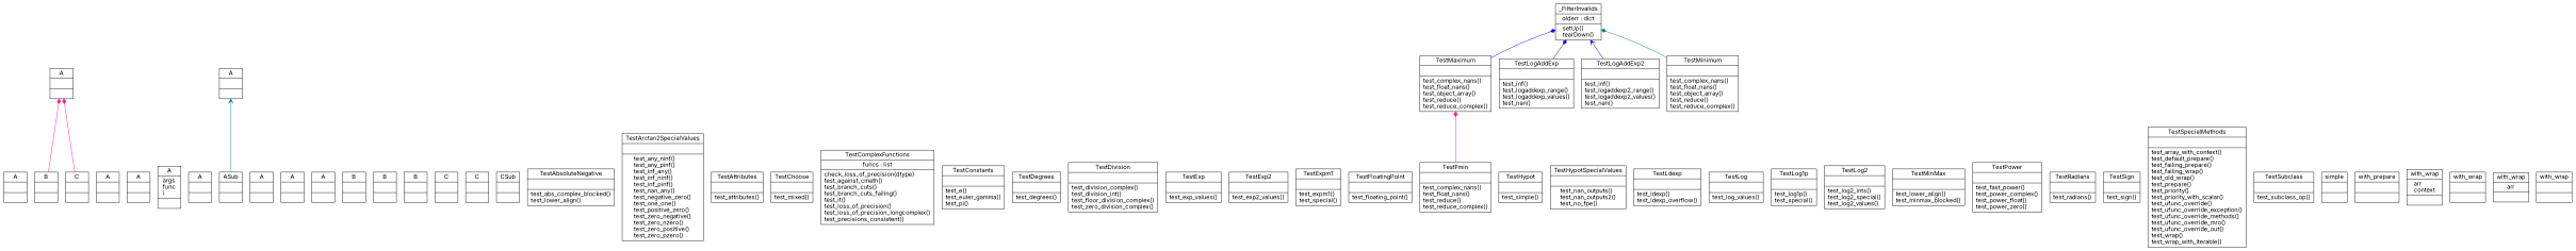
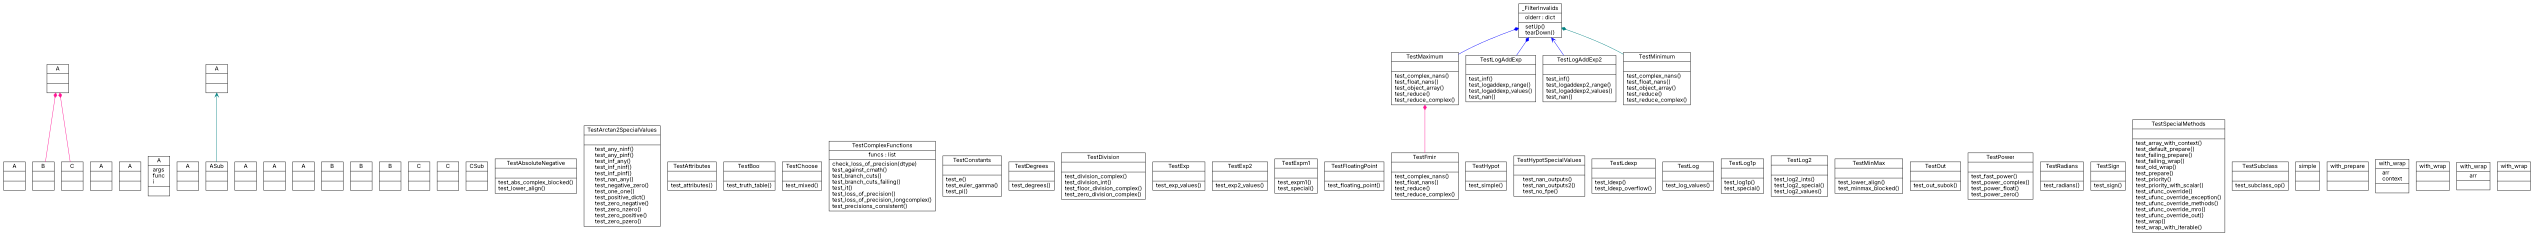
  digraph {
    fontname=Inter
    rankdir=BT
    node [color=black fontcolor=black fontname=Inter shape=record style=solid]
    edge [arrowhead=diamond arrowtail=none color=deeppink fontname=Inter]
    n1 [label=<{A|<br ALIGN="LEFT"/>|}>]
    n2 [label=<{A|<br ALIGN="LEFT"/>|}>]
    n3 [label=<{A|<br ALIGN="LEFT"/>|}>]
    n4 [label=<{A|<br ALIGN="LEFT"/>|}>]
    n5 [label=<{A|args<br ALIGN="LEFT"/>func<br ALIGN="LEFT"/>i<br ALIGN="LEFT"/>|}>]
    n6 [label=<{A|<br ALIGN="LEFT"/>|}>]
    n7 [label=<{A|<br ALIGN="LEFT"/>|}>]
    n8 [label=<{A|<br ALIGN="LEFT"/>|}>]
    n9 [label=<{A|<br ALIGN="LEFT"/>|}>]
    n10 [label=<{A|<br ALIGN="LEFT"/>|}>]
    n11 [label=<{ASub|<br ALIGN="LEFT"/>|}>]
    n12 [label=<{B|<br ALIGN="LEFT"/>|}>]
    n13 [label=<{B|<br ALIGN="LEFT"/>|}>]
    n14 [label=<{B|<br ALIGN="LEFT"/>|}>]
    n15 [label=<{B|<br ALIGN="LEFT"/>|}>]
    n16 [label=<{C|<br ALIGN="LEFT"/>|}>]
    n17 [label=<{C|<br ALIGN="LEFT"/>|}>]
    n18 [label=<{C|<br ALIGN="LEFT"/>|}>]
    n19 [label=<{CSub|<br ALIGN="LEFT"/>|}>]
    n20 [label=<{TestAbsoluteNegative|<br ALIGN="LEFT"/>|test_abs_complex_blocked()<br ALIGN="LEFT"/>test_lower_align()<br ALIGN="LEFT"/>}>]
-   n21 [label=<{TestArctan2SpecialValues|<br ALIGN="LEFT"/>|test_any_ninf()<br ALIGN="LEFT"/>test_any_pinf()<br ALIGN="LEFT"/>test_inf_any()<br ALIGN="LEFT"/>test_inf_ninf()<br ALIGN="LEFT"/>test_inf_pinf()<br ALIGN="LEFT"/>test_nan_any()<br ALIGN="LEFT"/>test_negative_zero()<br ALIGN="LEFT"/>test_one_one()<br ALIGN="LEFT"/>test_positive_zero()<br ALIGN="LEFT"/>test_zero_negative()<br ALIGN="LEFT"/>test_zero_nzero()<br ALIGN="LEFT"/>test_zero_positive()<br ALIGN="LEFT"/>test_zero_pzero()<br ALIGN="LEFT"/>}>]
+   n21 [label=<{TestArctan2SpecialValues|<br ALIGN="LEFT"/>|test_any_ninf()<br ALIGN="LEFT"/>test_any_pinf()<br ALIGN="LEFT"/>test_inf_any()<br ALIGN="LEFT"/>test_inf_ninf()<br ALIGN="LEFT"/>test_inf_pinf()<br ALIGN="LEFT"/>test_nan_any()<br ALIGN="LEFT"/>test_negative_zero()<br ALIGN="LEFT"/>test_one_one()<br ALIGN="LEFT"/>test_positive_dict()<br ALIGN="LEFT"/>test_zero_negative()<br ALIGN="LEFT"/>test_zero_nzero()<br ALIGN="LEFT"/>test_zero_positive()<br ALIGN="LEFT"/>test_zero_pzero()<br ALIGN="LEFT"/>}>]
    n22 [label=<{TestAttributes|<br ALIGN="LEFT"/>|test_attributes()<br ALIGN="LEFT"/>}>]
+   n23 [label=<{TestBool|<br ALIGN="LEFT"/>|test_truth_table()<br ALIGN="LEFT"/>}>]
    n24 [label=<{TestChoose|<br ALIGN="LEFT"/>|test_mixed()<br ALIGN="LEFT"/>}>]
    n25 [label=<{TestComplexFunctions|funcs : list<br ALIGN="LEFT"/>|check_loss_of_precision(dtype)<br ALIGN="LEFT"/>test_against_cmath()<br ALIGN="LEFT"/>test_branch_cuts()<br ALIGN="LEFT"/>test_branch_cuts_failing()<br ALIGN="LEFT"/>test_it()<br ALIGN="LEFT"/>test_loss_of_precision()<br ALIGN="LEFT"/>test_loss_of_precision_longcomplex()<br ALIGN="LEFT"/>test_precisions_consistent()<br ALIGN="LEFT"/>}>]
    n26 [label=<{TestConstants|<br ALIGN="LEFT"/>|test_e()<br ALIGN="LEFT"/>test_euler_gamma()<br ALIGN="LEFT"/>test_pi()<br ALIGN="LEFT"/>}>]
    n27 [label=<{TestDegrees|<br ALIGN="LEFT"/>|test_degrees()<br ALIGN="LEFT"/>}>]
    n28 [label=<{TestDivision|<br ALIGN="LEFT"/>|test_division_complex()<br ALIGN="LEFT"/>test_division_int()<br ALIGN="LEFT"/>test_floor_division_complex()<br ALIGN="LEFT"/>test_zero_division_complex()<br ALIGN="LEFT"/>}>]
    n29 [label=<{TestExp|<br ALIGN="LEFT"/>|test_exp_values()<br ALIGN="LEFT"/>}>]
    n30 [label=<{TestExp2|<br ALIGN="LEFT"/>|test_exp2_values()<br ALIGN="LEFT"/>}>]
    n31 [label=<{TestExpm1|<br ALIGN="LEFT"/>|test_expm1()<br ALIGN="LEFT"/>test_special()<br ALIGN="LEFT"/>}>]
    n32 [label=<{TestFloatingPoint|<br ALIGN="LEFT"/>|test_floating_point()<br ALIGN="LEFT"/>}>]
    n33 [label=<{_FilterInvalids|olderr : dict<br ALIGN="LEFT"/>|setUp()<br ALIGN="LEFT"/>tearDown()<br ALIGN="LEFT"/>}>]
    n34 [label=<{TestFmin|<br ALIGN="LEFT"/>|test_complex_nans()<br ALIGN="LEFT"/>test_float_nans()<br ALIGN="LEFT"/>test_reduce()<br ALIGN="LEFT"/>test_reduce_complex()<br ALIGN="LEFT"/>}>]
    n35 [label=<{TestMaximum|<br ALIGN="LEFT"/>|test_complex_nans()<br ALIGN="LEFT"/>test_float_nans()<br ALIGN="LEFT"/>test_object_array()<br ALIGN="LEFT"/>test_reduce()<br ALIGN="LEFT"/>test_reduce_complex()<br ALIGN="LEFT"/>}>]
    n36 [label=<{TestHypot|<br ALIGN="LEFT"/>|test_simple()<br ALIGN="LEFT"/>}>]
    n37 [label=<{TestHypotSpecialValues|<br ALIGN="LEFT"/>|test_nan_outputs()<br ALIGN="LEFT"/>test_nan_outputs2()<br ALIGN="LEFT"/>test_no_fpe()<br ALIGN="LEFT"/>}>]
    n38 [label=<{TestLdexp|<br ALIGN="LEFT"/>|test_ldexp()<br ALIGN="LEFT"/>test_ldexp_overflow()<br ALIGN="LEFT"/>}>]
    n39 [label=<{TestLog|<br ALIGN="LEFT"/>|test_log_values()<br ALIGN="LEFT"/>}>]
    n40 [label=<{TestLog1p|<br ALIGN="LEFT"/>|test_log1p()<br ALIGN="LEFT"/>test_special()<br ALIGN="LEFT"/>}>]
    n41 [label=<{TestLog2|<br ALIGN="LEFT"/>|test_log2_ints()<br ALIGN="LEFT"/>test_log2_special()<br ALIGN="LEFT"/>test_log2_values()<br ALIGN="LEFT"/>}>]
    n42 [label=<{TestLogAddExp|<br ALIGN="LEFT"/>|test_inf()<br ALIGN="LEFT"/>test_logaddexp_range()<br ALIGN="LEFT"/>test_logaddexp_values()<br ALIGN="LEFT"/>test_nan()<br ALIGN="LEFT"/>}>]
    n43 [label=<{TestLogAddExp2|<br ALIGN="LEFT"/>|test_inf()<br ALIGN="LEFT"/>test_logaddexp2_range()<br ALIGN="LEFT"/>test_logaddexp2_values()<br ALIGN="LEFT"/>test_nan()<br ALIGN="LEFT"/>}>]
    n44 [label=<{TestMinMax|<br ALIGN="LEFT"/>|test_lower_align()<br ALIGN="LEFT"/>test_minmax_blocked()<br ALIGN="LEFT"/>}>]
    n45 [label=<{TestMinimum|<br ALIGN="LEFT"/>|test_complex_nans()<br ALIGN="LEFT"/>test_float_nans()<br ALIGN="LEFT"/>test_object_array()<br ALIGN="LEFT"/>test_reduce()<br ALIGN="LEFT"/>test_reduce_complex()<br ALIGN="LEFT"/>}>]
+   n46 [label=<{TestOut|<br ALIGN="LEFT"/>|test_out_subok()<br ALIGN="LEFT"/>}>]
    n47 [label=<{TestPower|<br ALIGN="LEFT"/>|test_fast_power()<br ALIGN="LEFT"/>test_power_complex()<br ALIGN="LEFT"/>test_power_float()<br ALIGN="LEFT"/>test_power_zero()<br ALIGN="LEFT"/>}>]
    n48 [label=<{TestRadians|<br ALIGN="LEFT"/>|test_radians()<br ALIGN="LEFT"/>}>]
    n49 [label=<{TestSign|<br ALIGN="LEFT"/>|test_sign()<br ALIGN="LEFT"/>}>]
    n50 [label=<{TestSpecialMethods|<br ALIGN="LEFT"/>|test_array_with_context()<br ALIGN="LEFT"/>test_default_prepare()<br ALIGN="LEFT"/>test_failing_prepare()<br ALIGN="LEFT"/>test_failing_wrap()<br ALIGN="LEFT"/>test_old_wrap()<br ALIGN="LEFT"/>test_prepare()<br ALIGN="LEFT"/>test_priority()<br ALIGN="LEFT"/>test_priority_with_scalar()<br ALIGN="LEFT"/>test_ufunc_override()<br ALIGN="LEFT"/>test_ufunc_override_exception()<br ALIGN="LEFT"/>test_ufunc_override_methods()<br ALIGN="LEFT"/>test_ufunc_override_mro()<br ALIGN="LEFT"/>test_ufunc_override_out()<br ALIGN="LEFT"/>test_wrap()<br ALIGN="LEFT"/>test_wrap_with_iterable()<br ALIGN="LEFT"/>}>]
    n51 [label=<{TestSubclass|<br ALIGN="LEFT"/>|test_subclass_op()<br ALIGN="LEFT"/>}>]
    n52 [label=<{simple|<br ALIGN="LEFT"/>|}>]
    n53 [label=<{with_prepare|<br ALIGN="LEFT"/>|}>]
    n54 [label=<{with_wrap|arr<br ALIGN="LEFT"/>context<br ALIGN="LEFT"/>|}>]
    n55 [label=<{with_wrap|<br ALIGN="LEFT"/>|}>]
    n56 [label=<{with_wrap|arr<br ALIGN="LEFT"/>|}>]
    n57 [label=<{with_wrap|<br ALIGN="LEFT"/>|}>]
    n11 -> n7 [arrowhead=vee color=teal]
    n12 -> n2
    n16 -> n2
    n34 -> n35
    n35 -> n33 [color=blue]
    n42 -> n33 [color=blue]
    n43 -> n33 [arrowhead=vee color=blue]
    n45 -> n33 [color=teal]
  }
